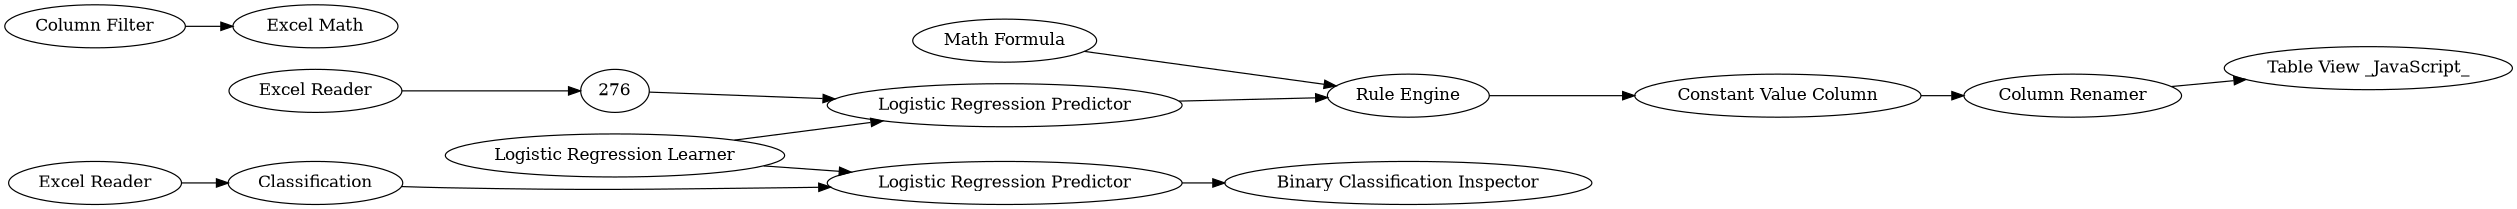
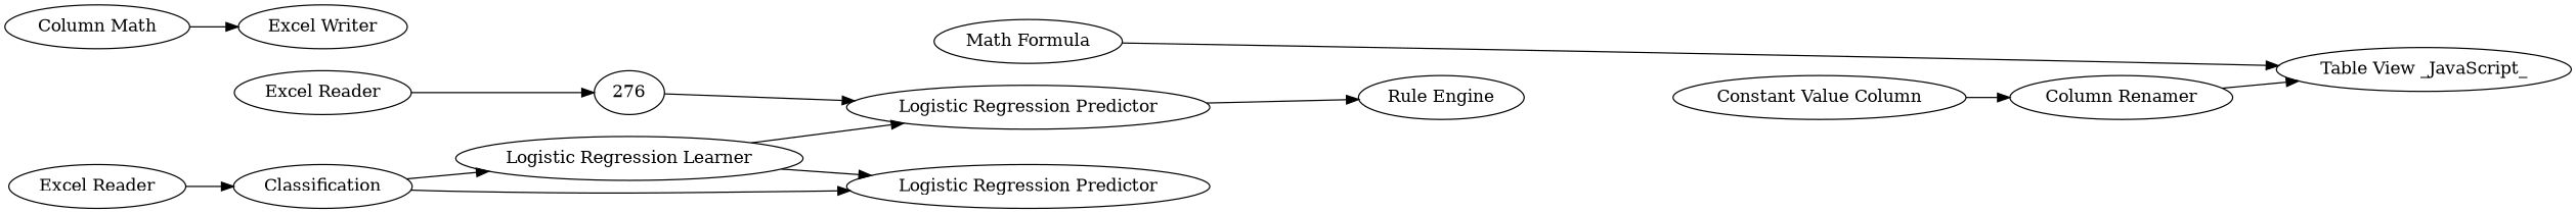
  digraph {
    rankdir=LR
    n1 [label="Rule Engine"]
    n2 [label="Constant Value Column"]
    n3 [label="Column Renamer"]
    n4 [label="Excel Reader"]
    n5 [label=Classification]
    n6 [label="Logistic Regression Learner"]
    n7 [label="Logistic Regression Predictor"]
    n8 [label="Excel Reader"]
    n9 [label=276]
    n10 [label="Logistic Regression Predictor"]
-   n11 [label="Column Filter"]
-   n12 [label="Excel Math"]
+   n11 [label="Column Math"]
+   n12 [label="Excel Writer"]
    n13 [label="Table View _JavaScript_"]
-   n14 [label="Binary Classification Inspector"]
    n15 [label="Math Formula"]
-   n1 -> n2
    n2 -> n3
    n3 -> n13
    n4 -> n5
+   n5 -> n6
    n5 -> n7
    n6 -> n7
    n6 -> n10
-   n7 -> n14
    n8 -> n9
    n9 -> n10
    n10 -> n1
    n11 -> n12
-   n15 -> n1
+   n15 -> n13
  }
